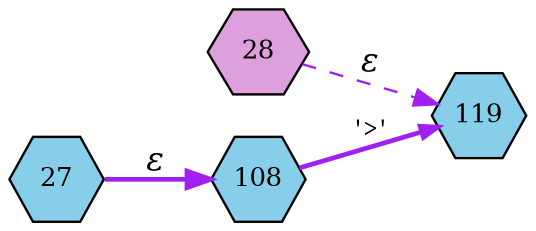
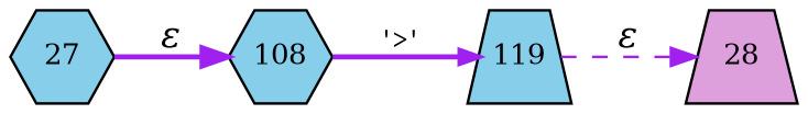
  digraph {
    rankdir=LR
    node [fillcolor=skyblue fixedsize=true fontsize=11 shape=trapezium style=filled peripheries=1]
    edge [color=purple fontname="Times-Italic" style=bold]
-   n1 [fillcolor=plum label=28 shape=hexagon width=.6 peripheries=""]
+   n1 [fillcolor=plum label=28 width=.6 peripheries=""]
    n2 [label=108 shape=hexagon width=.55]
-   n3 [label=119 shape=hexagon width=.55]
+   n3 [label=119 width=.55]
    n4 [label=27 shape=hexagon width=.55]
    n2 -> n3 [arrowhead=normal arrowsize=.7 fontname=Courier fontsize=11 label="'>'"]
-   n1 -> n3 [label="&epsilon;" style=dashed]
+   n3 -> n1 [label="&epsilon;" style=dashed]
    n4 -> n2 [label="&epsilon;"]
  }
